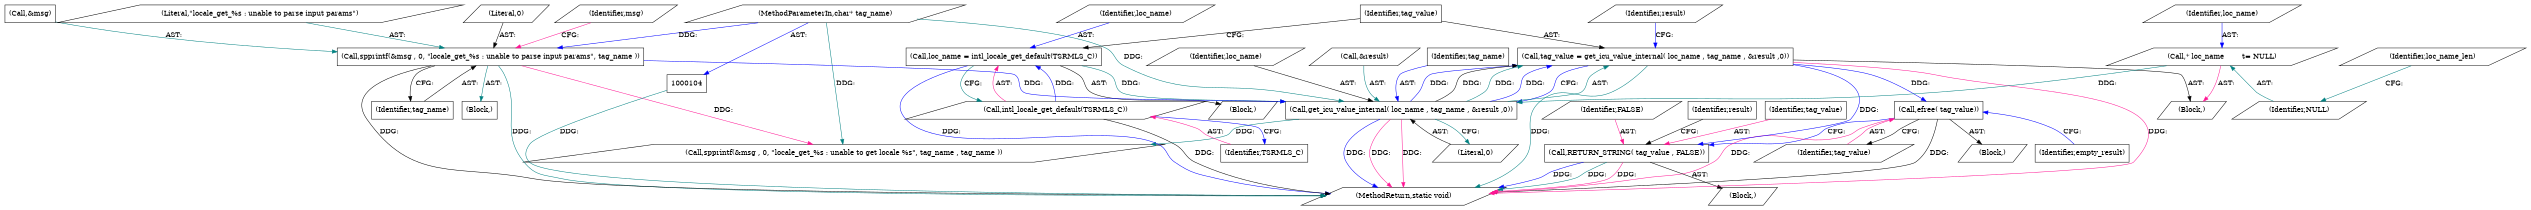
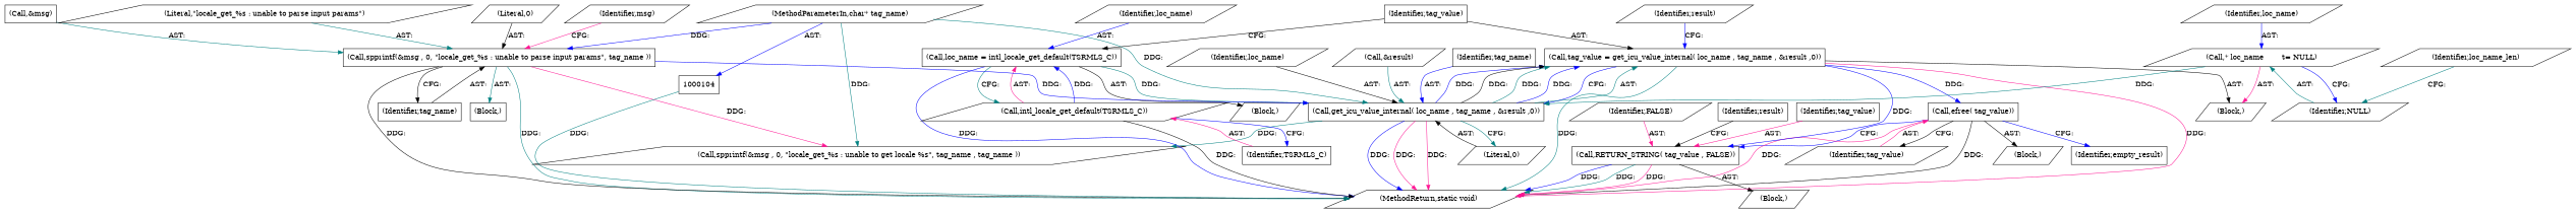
  digraph {
    node [shape=parallelogram]
    edge [color=blue]
    n1 [label="(Call,efree( tag_value))" shape=box]
    n2 [label="(Call,RETURN_STRING( tag_value , FALSE))" shape=box]
    n3 [label="(MethodReturn,static void)"]
    n4 [label="(Block,)"]
    n5 [label="(Identifier,tag_value)"]
    n6 [label="(Block,)"]
    n7 [label="(Call,tag_value = get_icu_value_internal( loc_name , tag_name , &result ,0))" shape=box]
    n8 [label="(Call,get_icu_value_internal( loc_name , tag_name , &result ,0))" shape=box]
    n9 [label="(Block,)"]
    n10 [label="(Literal,0)"]
    n11 [label="(Call,spprintf(&msg , 0, \"locale_get_%s : unable to get locale %s\", tag_name , tag_name ))"]
    n12 [label="(Call,loc_name = intl_locale_get_default(TSRMLS_C))" shape=box]
    n13 [label="(Call,intl_locale_get_default(TSRMLS_C))"]
    n14 [label="(Block,)"]
    n15 [label="(Identifier,TSRMLS_C)" shape=box]
    n16 [label="(Call,* loc_name        \t= NULL)"]
    n17 [label="(Identifier,NULL)"]
    n18 [label="(Call,spprintf(&msg , 0, \"locale_get_%s : unable to parse input params\", tag_name ))" shape=box]
    n19 [label="(Identifier,tag_name)" shape=box]
    n20 [label="(Block,)" shape=box]
    n21 [label="(MethodParameterIn,char* tag_name)"]
    1000104 [shape=box]
    n23 [label="(Identifier,FALSE)"]
    n24 [label="(Identifier,result)"]
    n25 [label="(Literal,0)"]
    n26 [label="(Identifier,result)" shape=box]
    n27 [label="(Identifier,empty_result)" shape=box]
    n28 [label="(Identifier,msg)"]
    n29 [label="(Identifier,loc_name)"]
    n30 [label="(Identifier,loc_name_len)"]
    n31 [label="(Identifier,tag_value)" shape=box]
    n32 [label="(Identifier,tag_name)" shape=box]
    n33 [label="(Call,&msg)" shape=box]
    n34 [label="(Identifier,loc_name)"]
    n35 [label="(Identifier,tag_value)" shape=box]
    n36 [label="(Identifier,loc_name)"]
    n37 [label="(Literal,\"locale_get_%s : unable to parse input params\")"]
    n38 [label="(Call,&result)"]
    n1 -> n2 [label="CFG: "]
    n1 -> n3 [color=black label="DDG: "]
    n1 -> n3 [color=deeppink label="DDG: "]
    n1 -> n4 [color=black label="AST: "]
    n1 -> n5 [color=black label="CFG: "]
    n2 -> n3 [label="DDG: "]
    n2 -> n3 [color=teal label="DDG: "]
    n2 -> n3 [color=deeppink label="DDG: "]
    n2 -> n6 [color=black label="AST: "]
    n5 -> n1 [color=deeppink label="AST: "]
    n7 -> n1 [label="DDG: "]
    n7 -> n2 [label="DDG: "]
    n7 -> n3 [color=teal label="DDG: "]
    n7 -> n3 [color=deeppink label="DDG: "]
    n7 -> n8 [label="CFG: "]
    n7 -> n9 [color=black label="AST: "]
    n8 -> n3 [color=deeppink label="DDG: "]
    n8 -> n3 [color=deeppink label="DDG: "]
    n8 -> n3 [label="DDG: "]
    n8 -> n7 [color=teal label="AST: "]
    n8 -> n7 [label="DDG: "]
    n8 -> n7 [color=black label="DDG: "]
    n8 -> n7 [color=teal label="DDG: "]
    n8 -> n7 [label="DDG: "]
    n8 -> n10 [color=teal label="CFG: "]
    n8 -> n11 [color=teal label="DDG: "]
    n10 -> n8 [color=black label="AST: "]
    n12 -> n3 [label="DDG: "]
    n12 -> n8 [color=teal label="DDG: "]
    n12 -> n13 [color=teal label="CFG: "]
    n12 -> n14 [color=black label="AST: "]
    n13 -> n3 [color=black label="DDG: "]
    n13 -> n12 [color=deeppink label="AST: "]
    n13 -> n12 [label="DDG: "]
    n13 -> n15 [label="CFG: "]
    n15 -> n13 [color=deeppink label="AST: "]
    n16 -> n8 [color=teal label="DDG: "]
    n16 -> n9 [color=deeppink label="AST: "]
+   n16 -> n17 [label="CFG: "]
    n17 -> n16 [color=teal label="AST: "]
    n18 -> n3 [color=teal label="DDG: "]
    n18 -> n3 [color=black label="DDG: "]
    n18 -> n8 [label="DDG: "]
    n18 -> n11 [color=deeppink label="DDG: "]
    n18 -> n19 [color=black label="CFG: "]
    n18 -> n20 [color=teal label="AST: "]
    n19 -> n18 [color=black label="AST: "]
    n21 -> n8 [color=teal label="DDG: "]
    n21 -> n11 [color=teal label="DDG: "]
    n21 -> n18 [label="DDG: "]
    n21 -> 1000104 [label="AST: "]
    1000104 -> n3 [color=teal label="DDG: "]
    n23 -> n2 [color=deeppink label="AST: "]
    n24 -> n7 [label="CFG: "]
    n25 -> n18 [color=black label="AST: "]
    n26 -> n2 [color=black label="CFG: "]
-   n27 -> n1 [label="CFG: "]
+   n1 -> n27 [label="CFG: "]
    n28 -> n18 [color=deeppink label="CFG: "]
    n29 -> n12 [label="AST: "]
    n30 -> n17 [color=teal label="CFG: "]
    n31 -> n2 [color=deeppink label="AST: "]
    n32 -> n8 [label="AST: "]
    n33 -> n18 [color=teal label="AST: "]
    n34 -> n8 [color=black label="AST: "]
    n35 -> n7 [color=black label="AST: "]
    n35 -> n12 [color=black label="CFG: "]
    n36 -> n16 [label="AST: "]
    n37 -> n18 [color=teal label="AST: "]
    n38 -> n8 [color=teal label="AST: "]
  }
